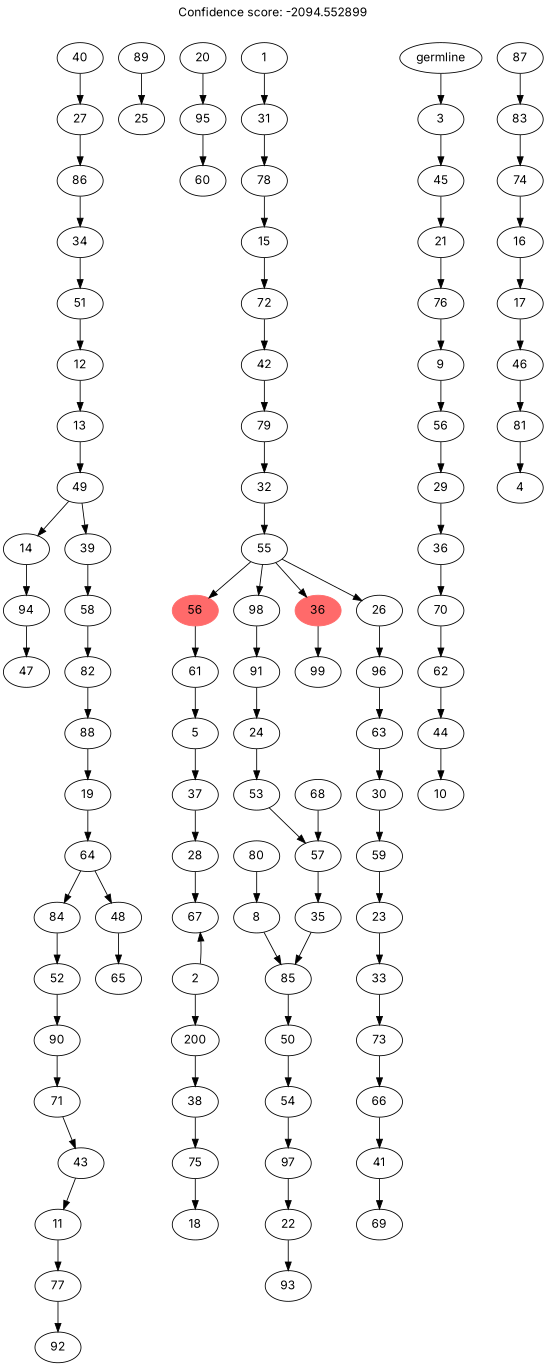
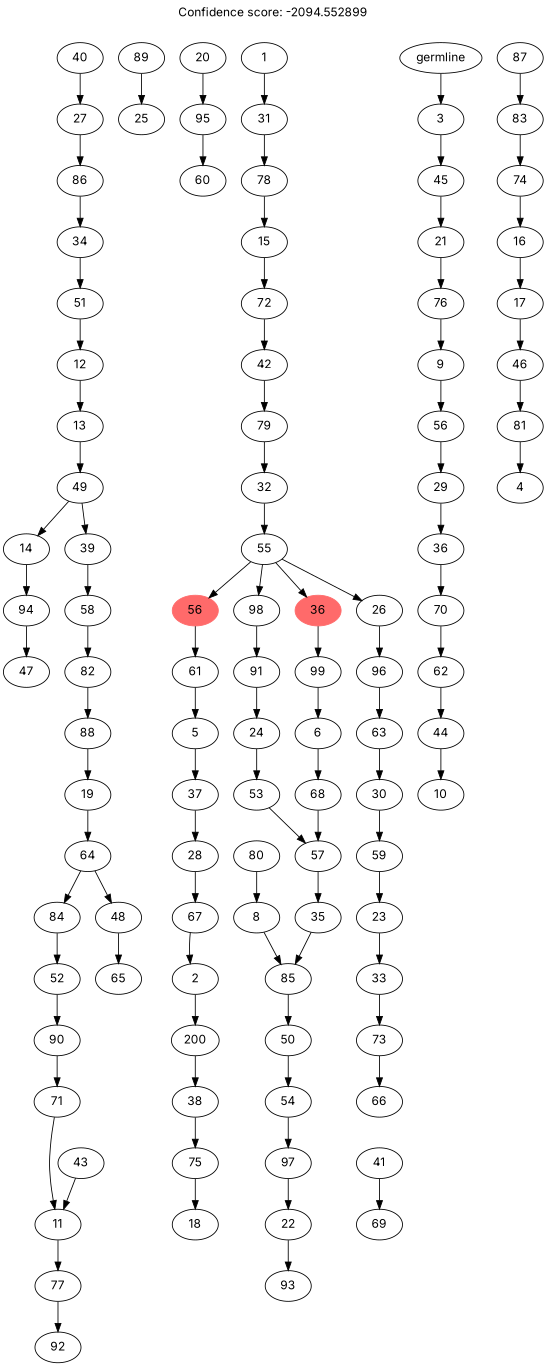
  digraph {
    fontname=Inter
    label="Confidence score: -2094.552899"
    labelloc=t
    node [fontname=Inter]
    edge [fontname=Inter]
    n1 [label=77]
    n2 [label=92]
    n3 [label=11]
    n4 [label=43]
    n5 [label=71]
    n6 [label=90]
    n7 [label=52]
    n8 [label=84]
    n9 [label=25]
    n10 [label=89]
    n11 [label=47]
    n12 [label=94]
    n13 [label=14]
    n14 [label=95]
    n15 [label=60]
    n16 [label=20]
    n17 [label=65]
    n18 [label=48]
    n19 [label=64]
    n20 [label=19]
    n21 [label=88]
    n22 [label=82]
    n23 [label=58]
    n24 [label=39]
    n25 [label=49]
    n26 [label=13]
    n27 [label=12]
    n28 [label=51]
    n29 [label=34]
    n30 [label=86]
    n31 [label=27]
    n32 [label=40]
    n33 [label=8]
    n34 [label=85]
    n35 [label=80]
    n36 [label=53]
    n37 [label=57]
    n38 [label=24]
    n39 [label=91]
    n40 [label=98]
    n41 [label=22]
    n42 [label=93]
    n43 [label=97]
    n44 [label=54]
    n45 [label=50]
    n46 [label=35]
    n47 [label=68]
+   n48 [label=6]
    n49 [label=99]
    n50 [color=indianred1 label=36 style=filled]
    n51 [label=75]
    n52 [label=18]
    n53 [label=38]
    n54 [label=200]
    n55 [label=2]
    n56 [label=67]
    n57 [label=28]
    n58 [label=37]
    n59 [label=5]
    n60 [label=61]
    n61 [color=indianred1 label=56 style=filled]
    n62 [label=41]
    n63 [label=69]
    n64 [label=66]
    n65 [label=73]
    n66 [label=33]
    n67 [label=23]
    n68 [label=59]
    n69 [label=30]
    n70 [label=63]
    n71 [label=96]
    n72 [label=26]
    n73 [label=55]
    n74 [label=32]
    n75 [label=79]
    n76 [label=42]
    n77 [label=72]
    n78 [label=15]
    n79 [label=78]
    n80 [label=31]
    n81 [label=1]
    n82 [label=10]
    n83 [label=81]
    n84 [label=4]
    n85 [label=46]
    n86 [label=17]
    n87 [label=16]
    n88 [label=74]
    n89 [label=83]
    n90 [label=87]
    n91 [label=44]
    n92 [label=62]
    n93 [label=70]
    n94 [label=36]
    n95 [label=29]
    n96 [label=56]
    n97 [label=9]
    n98 [label=76]
    n99 [label=21]
    n100 [label=45]
    n101 [label=3]
    n102 [label=germline]
    n1 -> n2
    n3 -> n1
    n4 -> n3
-   n5 -> n4
+   n5 -> n3
    n6 -> n5
    n7 -> n6
    n8 -> n7
    n10 -> n9
    n12 -> n11
    n13 -> n12
    n14 -> n15
    n16 -> n14
    n18 -> n17
    n19 -> n8
    n19 -> n18
    n20 -> n19
    n21 -> n20
    n22 -> n21
    n23 -> n22
    n24 -> n23
    n25 -> n13
    n25 -> n24
    n26 -> n25
    n27 -> n26
    n28 -> n27
    n29 -> n28
    n30 -> n29
    n31 -> n30
    n32 -> n31
    n33 -> n34
    n34 -> n45
    n35 -> n33
    n36 -> n37
    n37 -> n46
    n38 -> n36
    n39 -> n38
    n40 -> n39
    n41 -> n42
    n43 -> n41
    n44 -> n43
    n45 -> n44
    n46 -> n34
    n47 -> n37
+   n48 -> n47
+   n49 -> n48
    n50 -> n49
    n51 -> n52
    n53 -> n51
    n54 -> n53
    n55 -> n54
-   n55 -> n56
+   n56 -> n55
    n57 -> n56
    n58 -> n57
    n59 -> n58
    n60 -> n59
    n61 -> n60
    n62 -> n63
-   n64 -> n62
    n65 -> n64
    n66 -> n65
    n67 -> n66
    n68 -> n67
    n69 -> n68
    n70 -> n69
    n71 -> n70
    n72 -> n71
    n73 -> n40
    n73 -> n50
    n73 -> n61
    n73 -> n72
    n74 -> n73
    n75 -> n74
    n76 -> n75
    n77 -> n76
    n78 -> n77
    n79 -> n78
    n80 -> n79
    n81 -> n80
    n83 -> n84
    n85 -> n83
    n86 -> n85
    n87 -> n86
    n88 -> n87
    n89 -> n88
    n90 -> n89
    n91 -> n82
    n92 -> n91
    n93 -> n92
    n94 -> n93
    n95 -> n94
    n96 -> n95
    n97 -> n96
    n98 -> n97
    n99 -> n98
    n100 -> n99
    n101 -> n100
    n102 -> n101
  }
